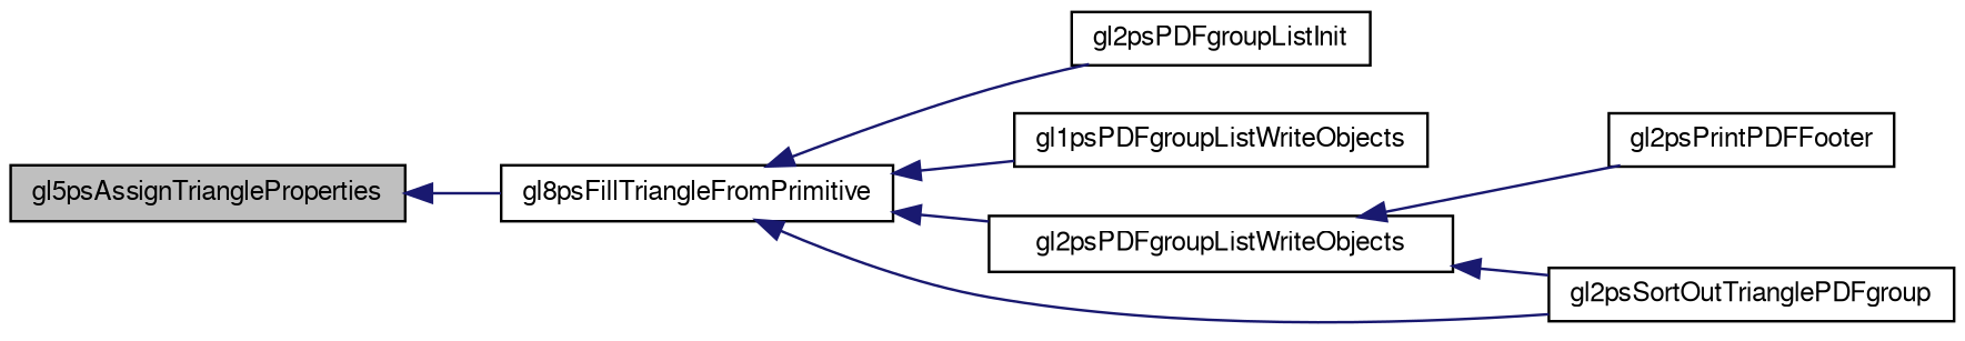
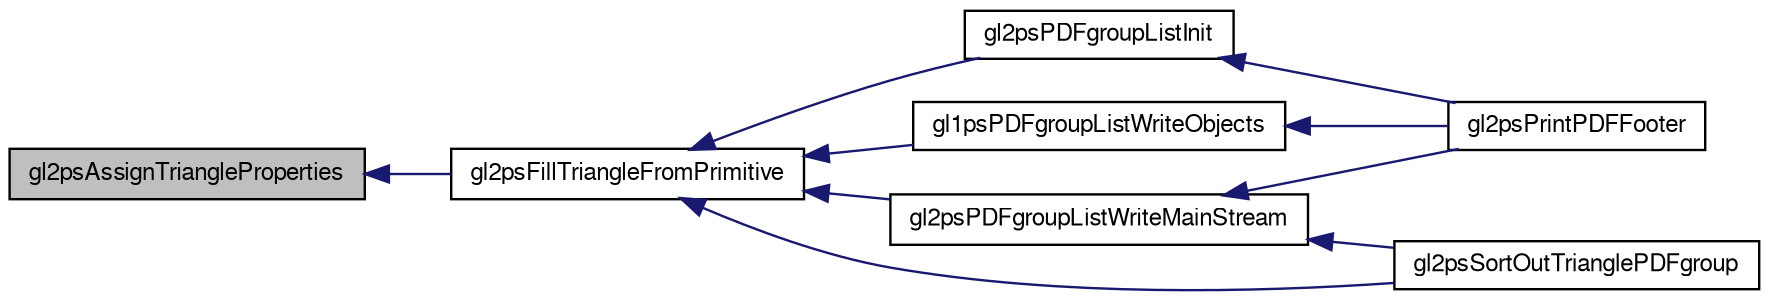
  digraph {
    rankdir=LR
    node [color=black fillcolor=white fontname=FreeSans fontsize=10 shape=record style=filled]
    edge [color=midnightblue dir=back fontname=FreeSans fontsize=10 labelfontname=FreeSans labelfontsize=10 style=solid]
-   n1 [fillcolor=grey75 fontcolor=black height=0.2 label=gl5psAssignTriangleProperties width=0.4]
-   n2 [height=0.2 label=gl8psFillTriangleFromPrimitive width=0.4]
+   n1 [fillcolor=grey75 fontcolor=black height=0.2 label=gl2psAssignTriangleProperties width=0.4]
+   n2 [height=0.2 label=gl2psFillTriangleFromPrimitive width=0.4]
    n3 [height=0.2 label=gl2psPDFgroupListInit width=0.4]
    n4 [height=0.2 label=gl2psSortOutTrianglePDFgroup width=0.4]
-   n5 [height=0.2 label=gl2psPDFgroupListWriteObjects width=0.4]
+   n5 [height=0.2 label=gl2psPDFgroupListWriteMainStream width=0.4]
    n6 [height=0.2 label=gl1psPDFgroupListWriteObjects width=0.4]
    n7 [height=0.2 label=gl2psPrintPDFFooter width=0.4]
    n1 -> n2
    n2 -> n3
    n2 -> n4
    n2 -> n5
    n2 -> n6
+   n3 -> n7
    n5 -> n4
    n5 -> n7
+   n6 -> n7
  }
